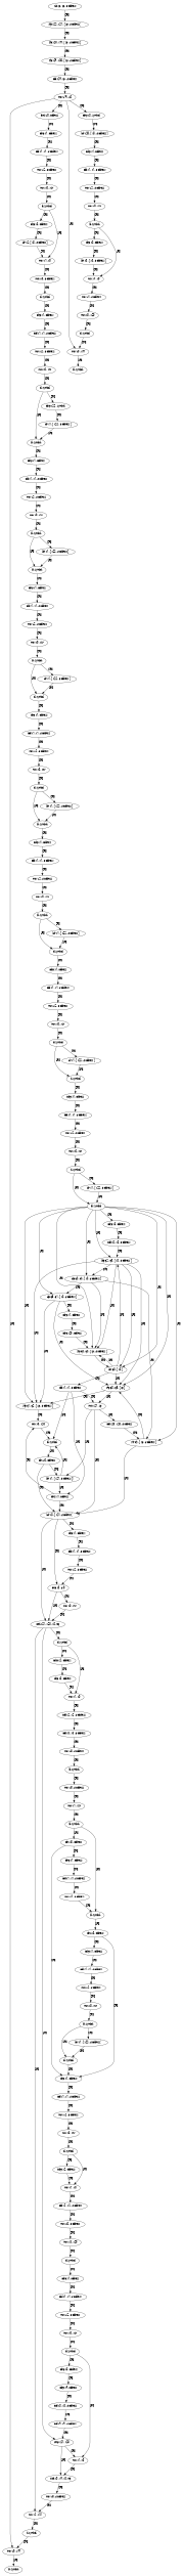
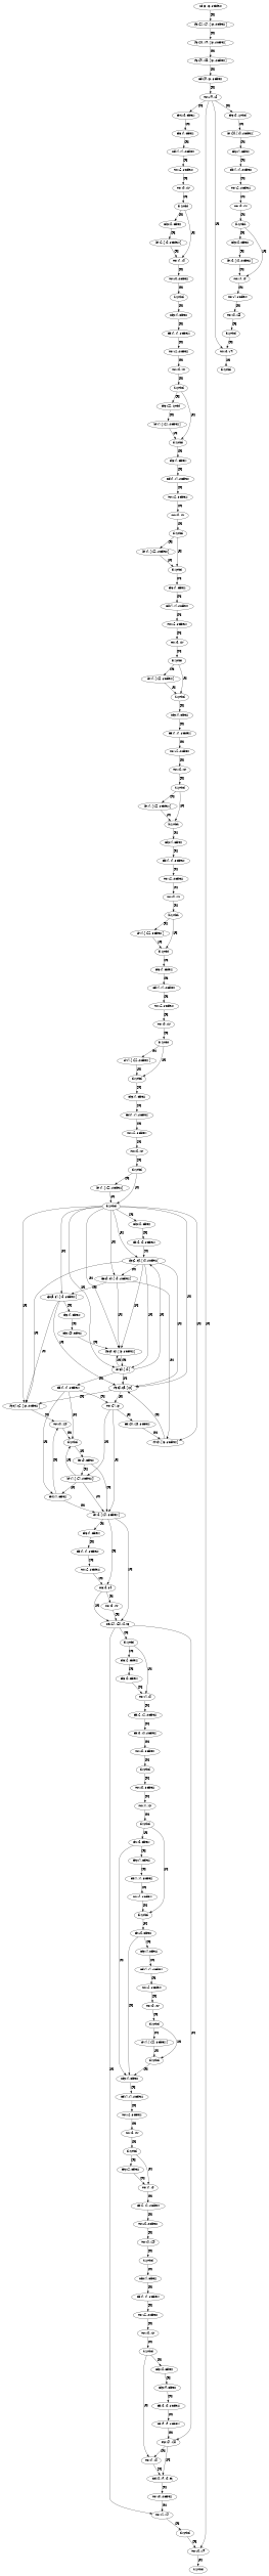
  digraph {
    fontname="Patrick Hand"
    node [fontname="Patrick Hand"]
    edge [fontname="Patrick Hand"]
    n1 [label="sub sp , sp , # address"]
    n2 [label="stp x22 , x21 , [ sp , # address ]"]
    n3 [label="stp x20 , x19 , [ sp , # address ]"]
    n4 [label="stp x29 , x30 , [ sp , # address ]"]
    n5 [label="add x29 , sp , # address"]
    n6 [label="mov w19 , w0"]
    n7 [label="cbnz w0 , address"]
    n8 [label="mov w0 , w19"]
    n9 [label="mov w0 , w19"]
    n10 [label="adrp x8 , symbol"]
    n11 [label="adrp x1 , address"]
    n12 [label="bl symbol"]
    n13 [label="bl symbol"]
    n14 [label="ldr x20 , [ x8 , # address ]"]
    n15 [label="add x1 , x1 , # address"]
    n16 [label="adrp x1 , address"]
    n17 [label="mov w2 , # address"]
    n18 [label="add x1 , x1 , # address"]
    n19 [label="mov w2 , # address"]
    n20 [label="mov x0 , xzr"]
    n21 [label="bl symbol"]
    n22 [label="adrp x8 , address"]
    n23 [label="mov x7 , x0"]
    n24 [label="ldr x3 , [ x8 , # address ]"]
    n25 [label="mov w1 , # address"]
    n26 [label="mov x0 , x20"]
    n27 [label="bl symbol"]
    n28 [label="mov x0 , xzr"]
    n29 [label="bl symbol"]
    n30 [label="adrp x8 , address"]
    n31 [label="mov x1 , x0"]
    n32 [label="ldr x2 , [ x8 , # address ]"]
    n33 [label="mov w0 , # address"]
    n34 [label="bl symbol"]
    n35 [label="adrp x1 , address"]
    n36 [label="add x1 , x1 , # address"]
    n37 [label="mov w2 , # address"]
    n38 [label="mov x0 , xzr"]
    n39 [label="bl symbol"]
    n40 [label="adrp x22 , symbol"]
    n41 [label="bl symbol"]
    n42 [label="ldr x1 , [ x22 , # address ]"]
    n43 [label="adrp x1 , address"]
    n44 [label="add x1 , x1 , # address"]
    n45 [label="mov w2 , # address"]
    n46 [label="mov x0 , xzr"]
    n47 [label="bl symbol"]
    n48 [label="ldr x1 , [ x22 , # address ]"]
    n49 [label="bl symbol"]
    n50 [label="adrp x1 , address"]
    n51 [label="add x1 , x1 , # address"]
    n52 [label="mov w2 , # address"]
    n53 [label="mov x0 , xzr"]
    n54 [label="bl symbol"]
    n55 [label="ldr x1 , [ x22 , # address ]"]
    n56 [label="bl symbol"]
    n57 [label="adrp x1 , address"]
    n58 [label="add x1 , x1 , # address"]
    n59 [label="mov w2 , # address"]
    n60 [label="mov x0 , xzr"]
    n61 [label="bl symbol"]
    n62 [label="ldr x1 , [ x22 , # address ]"]
    n63 [label="bl symbol"]
    n64 [label="adrp x1 , address"]
    n65 [label="add x1 , x1 , # address"]
    n66 [label="mov w2 , # address"]
    n67 [label="mov x0 , xzr"]
    n68 [label="bl symbol"]
    n69 [label="ldr x1 , [ x22 , # address ]"]
    n70 [label="bl symbol"]
    n71 [label="adrp x1 , address"]
    n72 [label="add x1 , x1 , # address"]
    n73 [label="mov w2 , # address"]
    n74 [label="mov x0 , xzr"]
    n75 [label="bl symbol"]
    n76 [label="ldr x1 , [ x22 , # address ]"]
    n77 [label="bl symbol"]
    n78 [label="adrp x1 , address"]
    n79 [label="add x1 , x1 , # address"]
    n80 [label="mov w2 , # address"]
    n81 [label="mov x0 , xzr"]
    n82 [label="bl symbol"]
    n83 [label="ldr x1 , [ x22 , # address ]"]
    n84 [label="bl symbol"]
    n85 [label="adrp x8 , address"]
    n86 [label="ldp q2 , q0 , [ x8 , # address ]"]
    n87 [label="ldp q3 , q4 , [ x8 , # address ]"]
    n88 [label="ldp q5 , q1 , [ x8 , # address ]"]
    n89 [label="stp q0 , q3 , [ sp , # address ]"]
    n90 [label="ldr q0 , [ x8 ]"]
    n91 [label="str q4 , [ sp , # address ]"]
    n92 [label="stp q0 , q5 , [ sp ]"]
    n93 [label="stp q1 , q2 , [ sp , # address ]"]
    n94 [label="add x8 , x8 , # address"]
    n95 [label="adrp x1 , address"]
    n96 [label="add x1 , x1 , # address"]
    n97 [label="mov x21 , sp"]
    n98 [label="mov x0 , x20"]
    n99 [label="adrp x20 , address"]
    n100 [label="cbnz x1 , address"]
    n101 [label="bl symbol"]
    n102 [label="add x20 , x20 , # address"]
    n103 [label="ldr x8 , [ x21 , # address ]"]
    n104 [label="ldr x1 , [ x21 , # address ]!"]
    n105 [label="cbz w0 , address"]
    n106 [label="adrp x1 , address"]
    n107 [label="cmp x8 , # 0"]
    n108 [label="csel x21 , x20 , x8 , eq"]
    n109 [label="add x1 , x1 , # address"]
    n110 [label="mov x0 , xzr"]
    n111 [label="bl symbol"]
    n112 [label="cmp x21 , x20"]
    n113 [label="mov x2 , x21"]
    n114 [label="mov w2 , # address"]
    n115 [label="adrp x2 , address"]
    n116 [label="mov x1 , x0"]
    n117 [label="mov x1 , x0"]
    n118 [label="csel x3 , x9 , x8 , eq"]
    n119 [label="bl symbol"]
    n120 [label="adrp x3 , address"]
    n121 [label="add x2 , x2 , # address"]
    n122 [label="add x3 , x3 , # address"]
    n123 [label="mov w0 , # address"]
    n124 [label="bl symbol"]
    n125 [label="mov w0 , # address"]
    n126 [label="mov x1 , xzr"]
    n127 [label="bl symbol"]
    n128 [label="cbz x0 , address"]
    n129 [label="bl symbol"]
    n130 [label="adrp x1 , address"]
    n131 [label="adrp x1 , address"]
    n132 [label="cbz w0 , address"]
    n133 [label="add x1 , x1 , # address"]
    n134 [label="add x1 , x1 , # address"]
    n135 [label="mov w2 , # address"]
    n136 [label="mov w2 , # address"]
    n137 [label="mov x0 , xzr"]
    n138 [label="bl symbol"]
    n139 [label="adrp x2 , address"]
    n140 [label="mov x1 , x0"]
    n141 [label="add x2 , x2 , # address"]
    n142 [label="mov w0 , # address"]
    n143 [label="mov x3 , x20"]
    n144 [label="bl symbol"]
    n145 [label="adrp x1 , address"]
    n146 [label="add x1 , x1 , # address"]
    n147 [label="mov w2 , # address"]
    n148 [label="mov x0 , xzr"]
    n149 [label="bl symbol"]
    n150 [label="adrp x8 , address"]
    n151 [label="adrp x9 , address"]
    n152 [label="add x8 , x8 , # address"]
    n153 [label="add x9 , x9 , # address"]
    n154 [label="mov w0 , # address"]
    n155 [label="adrp x1 , address"]
    n156 [label="add x1 , x1 , # address"]
    n157 [label="mov w2 , # address"]
    n158 [label="mov x0 , xzr"]
    n159 [label="bl symbol"]
    n160 [label="ldr x1 , [ x22 , # address ]"]
    n161 [label="bl symbol"]
    n1 -> n2 [label=CFG]
    n2 -> n3 [label=CFG]
    n3 -> n4 [label=CFG]
    n4 -> n5 [label=CFG]
    n5 -> n6 [label=CFG]
    n6 -> n7 [label=CFG]
    n6 -> n8 [label=DFG]
    n6 -> n9 [label=DFG]
    n6 -> n10 [label=CFG]
    n7 -> n11 [label=CFG]
    n8 -> n12 [label=DFG]
    n9 -> n13 [label=DFG]
    n10 -> n14 [label=CFG]
    n11 -> n15 [label=CFG]
    n14 -> n16 [label=CFG]
    n15 -> n17 [label=CFG]
    n16 -> n18 [label=CFG]
    n17 -> n28 [label=CFG]
    n18 -> n19 [label=CFG]
    n19 -> n20 [label=CFG]
    n20 -> n21 [label=CFG]
    n21 -> n22 [label=CFG]
    n21 -> n23 [label=DFG]
    n22 -> n24 [label=CFG]
    n23 -> n25 [label=CFG]
    n24 -> n23 [label=CFG]
    n25 -> n26 [label=CFG]
    n26 -> n27 [label=CFG]
    n27 -> n8 [label=CFG]
    n28 -> n29 [label=CFG]
    n29 -> n30 [label=CFG]
    n29 -> n31 [label=DFG]
    n30 -> n32 [label=CFG]
    n31 -> n33 [label=CFG]
    n32 -> n31 [label=CFG]
    n33 -> n34 [label=CFG]
    n34 -> n35 [label=CFG]
    n35 -> n36 [label=CFG]
    n36 -> n37 [label=CFG]
    n37 -> n38 [label=CFG]
    n38 -> n39 [label=CFG]
    n39 -> n40 [label=CFG]
    n39 -> n41 [label=DFG]
    n40 -> n42 [label=CFG]
    n41 -> n43 [label=CFG]
    n42 -> n41 [label=DFG]
    n43 -> n44 [label=CFG]
    n44 -> n45 [label=CFG]
    n45 -> n46 [label=CFG]
    n46 -> n47 [label=CFG]
    n47 -> n48 [label=CFG]
    n47 -> n49 [label=DFG]
    n48 -> n49 [label=DFG]
    n49 -> n50 [label=CFG]
    n50 -> n51 [label=CFG]
    n51 -> n52 [label=CFG]
    n52 -> n53 [label=CFG]
    n53 -> n54 [label=CFG]
    n54 -> n55 [label=CFG]
    n54 -> n56 [label=DFG]
    n55 -> n56 [label=DFG]
    n56 -> n57 [label=CFG]
    n57 -> n58 [label=CFG]
    n58 -> n59 [label=CFG]
    n59 -> n60 [label=CFG]
    n60 -> n61 [label=CFG]
    n61 -> n62 [label=CFG]
    n61 -> n63 [label=DFG]
    n62 -> n63 [label=DFG]
    n63 -> n64 [label=CFG]
    n64 -> n65 [label=CFG]
    n65 -> n66 [label=CFG]
    n66 -> n67 [label=CFG]
    n67 -> n68 [label=CFG]
    n68 -> n69 [label=CFG]
    n68 -> n70 [label=DFG]
    n69 -> n70 [label=DFG]
    n70 -> n71 [label=CFG]
    n71 -> n72 [label=CFG]
    n72 -> n73 [label=CFG]
    n73 -> n74 [label=CFG]
    n74 -> n75 [label=CFG]
    n75 -> n76 [label=CFG]
    n75 -> n77 [label=DFG]
    n76 -> n77 [label=DFG]
    n77 -> n78 [label=CFG]
    n78 -> n79 [label=CFG]
    n79 -> n80 [label=CFG]
    n80 -> n81 [label=CFG]
    n81 -> n82 [label=CFG]
    n82 -> n83 [label=CFG]
    n82 -> n84 [label=DFG]
    n83 -> n84 [label=DFG]
    n84 -> n85 [label=CFG]
    n84 -> n86 [label=DFG]
    n84 -> n87 [label=DFG]
    n84 -> n88 [label=DFG]
    n84 -> n89 [label=DFG]
    n84 -> n90 [label=DFG]
    n84 -> n91 [label=DFG]
    n84 -> n92 [label=DFG]
    n84 -> n93 [label=DFG]
    n85 -> n94 [label=CFG]
    n86 -> n87 [label=CFG]
    n86 -> n89 [label=DFG]
    n86 -> n90 [label=DFG]
    n86 -> n92 [label=DFG]
    n86 -> n93 [label=DFG]
    n87 -> n88 [label=CFG]
    n87 -> n89 [label=DFG]
    n87 -> n91 [label=DFG]
    n88 -> n92 [label=DFG]
    n88 -> n93 [label=DFG]
    n88 -> n95 [label=CFG]
    n89 -> n90 [label=CFG]
    n90 -> n86 [label=DFG]
    n90 -> n89 [label=DFG]
    n90 -> n92 [label=DFG]
    n90 -> n96 [label=CFG]
    n91 -> n92 [label=CFG]
    n92 -> n93 [label=CFG]
    n92 -> n97 [label=DFG]
    n93 -> n98 [label=CFG]
    n94 -> n86 [label=CFG]
    n95 -> n99 [label=CFG]
    n96 -> n97 [label=CFG]
    n96 -> n100 [label=DFG]
    n96 -> n101 [label=DFG]
    n97 -> n102 [label=DFG]
    n97 -> n103 [label=DFG]
    n97 -> n104 [label=DFG]
    n98 -> n101 [label=CFG]
    n99 -> n89 [label=CFG]
    n100 -> n98 [label=CFG]
    n100 -> n103 [label=CFG]
    n101 -> n105 [label=DFG]
    n102 -> n91 [label=CFG]
    n103 -> n106 [label=CFG]
    n103 -> n107 [label=CFG]
    n103 -> n108 [label=DFG]
    n104 -> n100 [label=DFG]
    n104 -> n101 [label=DFG]
-   n91 -> n103 [label=DFG]
+   n104 -> n103 [label=DFG]
    n105 -> n103 [label=CFG]
    n105 -> n104 [label=CFG]
    n106 -> n109 [label=CFG]
    n107 -> n108 [label=DFG]
    n107 -> n110 [label=CFG]
    n108 -> n111 [label=CFG]
    n108 -> n112 [label=DFG]
    n108 -> n113 [label=DFG]
    n109 -> n114 [label=CFG]
    n110 -> n108 [label=CFG]
    n111 -> n115 [label=CFG]
    n111 -> n116 [label=DFG]
    n112 -> n117 [label=CFG]
    n112 -> n118 [label=DFG]
    n113 -> n119 [label=CFG]
    n114 -> n107 [label=CFG]
    n115 -> n120 [label=CFG]
    n116 -> n121 [label=CFG]
    n117 -> n118 [label=CFG]
    n118 -> n154 [label=CFG]
    n119 -> n9 [label=CFG]
    n120 -> n116 [label=CFG]
    n121 -> n122 [label=CFG]
    n122 -> n123 [label=CFG]
    n123 -> n124 [label=CFG]
    n124 -> n125 [label=CFG]
    n125 -> n126 [label=CFG]
    n126 -> n127 [label=CFG]
    n127 -> n128 [label=DFG]
    n127 -> n129 [label=DFG]
    n128 -> n130 [label=CFG]
    n128 -> n131 [label=CFG]
    n129 -> n132 [label=DFG]
    n130 -> n133 [label=CFG]
    n131 -> n134 [label=CFG]
    n132 -> n130 [label=CFG]
    n132 -> n155 [label=CFG]
    n133 -> n135 [label=CFG]
    n134 -> n136 [label=CFG]
    n135 -> n137 [label=CFG]
    n136 -> n129 [label=CFG]
    n137 -> n138 [label=CFG]
    n138 -> n139 [label=CFG]
    n138 -> n140 [label=DFG]
    n139 -> n140 [label=CFG]
    n140 -> n141 [label=CFG]
    n141 -> n142 [label=CFG]
    n142 -> n143 [label=CFG]
    n143 -> n144 [label=CFG]
    n144 -> n145 [label=CFG]
    n145 -> n146 [label=CFG]
    n146 -> n147 [label=CFG]
    n147 -> n148 [label=CFG]
    n148 -> n149 [label=CFG]
    n149 -> n117 [label=DFG]
    n149 -> n150 [label=CFG]
    n150 -> n151 [label=CFG]
    n151 -> n152 [label=CFG]
    n152 -> n153 [label=CFG]
    n153 -> n112 [label=CFG]
    n154 -> n113 [label=CFG]
    n155 -> n156 [label=CFG]
    n156 -> n157 [label=CFG]
    n157 -> n158 [label=CFG]
    n158 -> n159 [label=CFG]
    n159 -> n160 [label=CFG]
    n159 -> n161 [label=DFG]
    n160 -> n161 [label=DFG]
    n161 -> n130 [label=CFG]
  }
